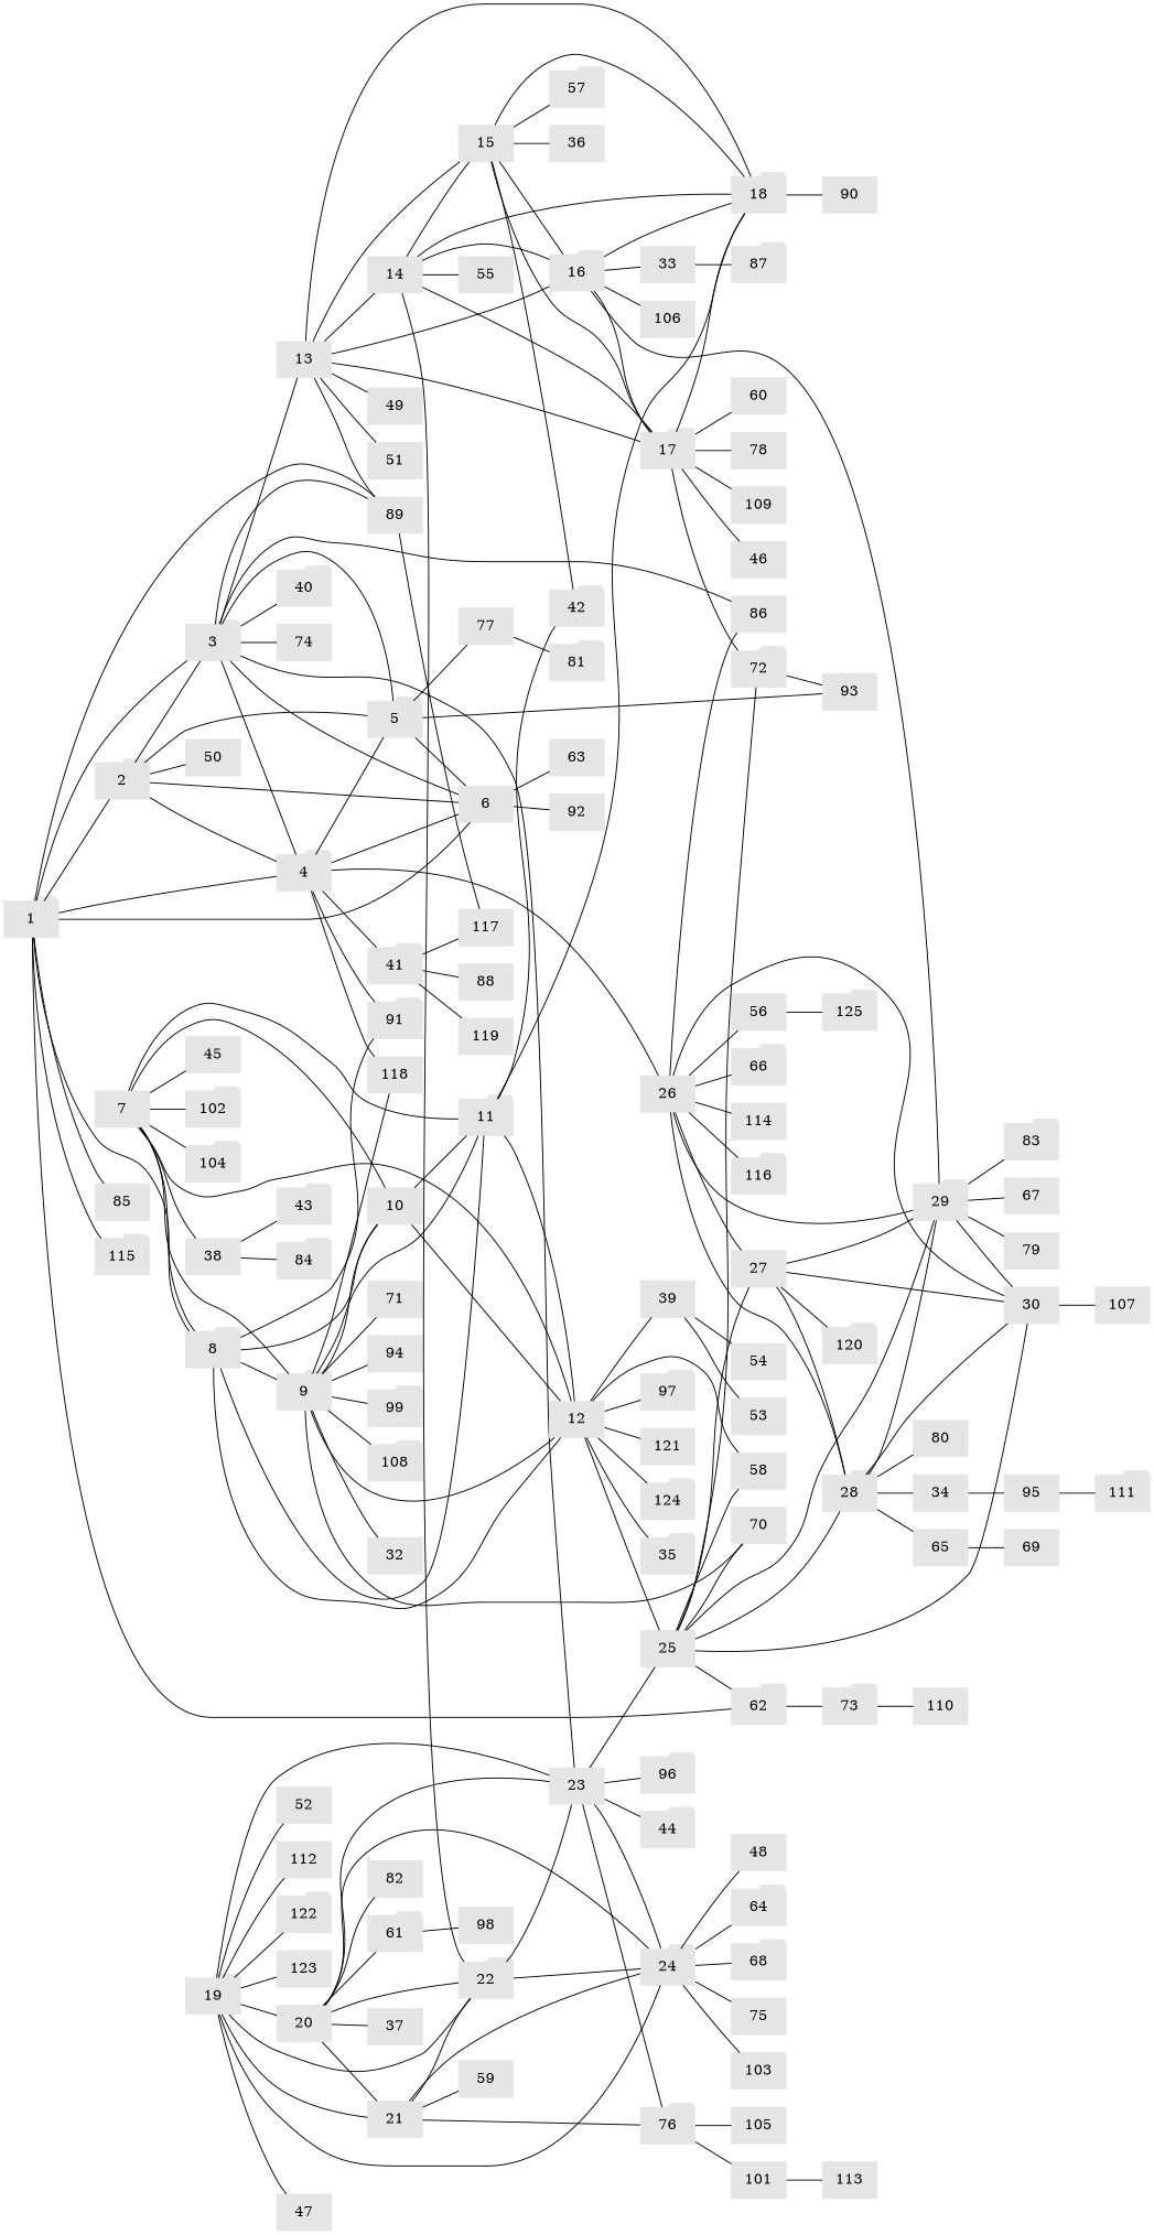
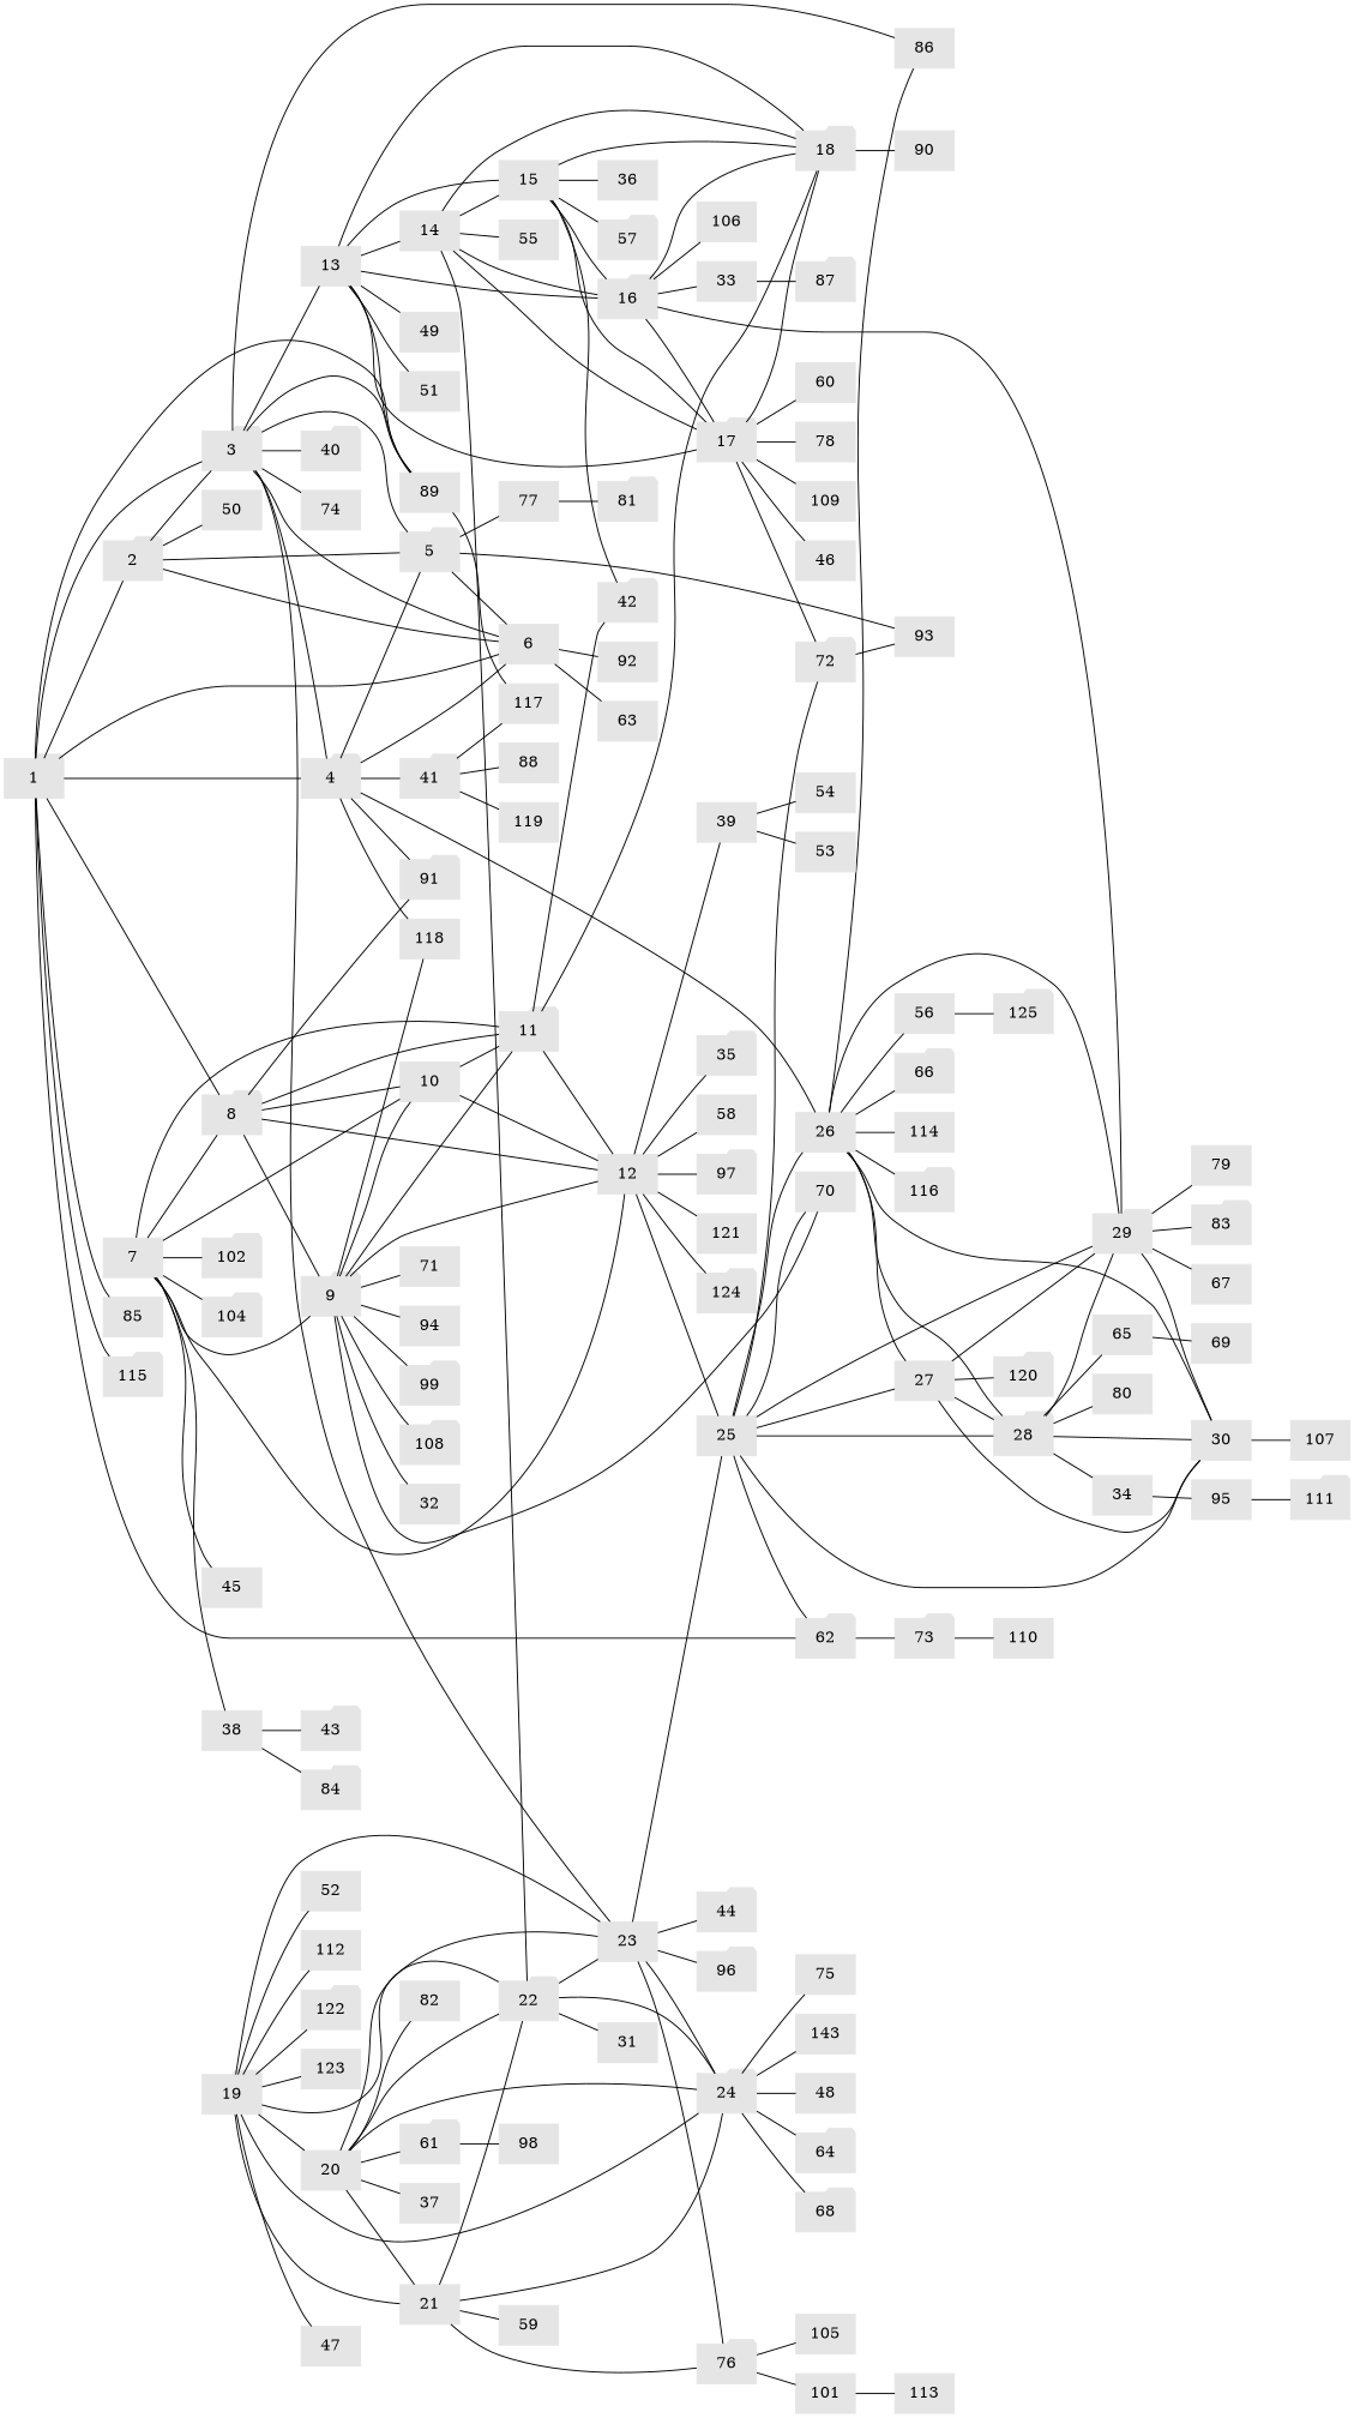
  graph {
    rankdir=LR
    node [color=gray90 shape=box style=filled]
    1 [shape=folder]
    2 [shape=folder]
    3 [shape=folder]
    4 [shape=folder]
    6
    8 [shape=folder]
    62 [shape=folder]
    85
    115 [shape=folder]
    89
    5 [shape=folder]
    50
    13
    23
    40 [shape=folder]
    74
    86
    26
    41 [shape=folder]
    91 [shape=folder]
    118
    77
    93
    63
    92
    9 [shape=folder]
    10
    11 [shape=folder]
    12
    73 [shape=folder]
    18 [shape=folder]
    14
    15
    16 [shape=folder]
    17 [shape=folder]
    49
    51
    24 [shape=folder]
    25
    44 [shape=folder]
    76 [shape=folder]
    96 [shape=folder]
    117
    29 [shape=folder]
    27
    28 [shape=folder]
    30
    56
    66 [shape=folder]
    114
    116 [shape=folder]
    88
    119
    81 [shape=folder]
    7
    38
    45
    102 [shape=folder]
    104 [shape=folder]
    32
    70
    71
    94
    99 [shape=folder]
    108 [shape=folder]
    42 [shape=folder]
    35 [shape=folder]
    39
    58
    97 [shape=folder]
    121
    124 [shape=folder]
    43 [shape=folder]
    84 [shape=folder]
    90
    48
    64 [shape=folder]
    68 [shape=folder]
    75
-   103
+   103 [label=143]
    72 [shape=folder]
    53
    54
    22 [shape=folder]
    55
    36
    57 [shape=folder]
    33
    106
    46
    60
    78
    109
+   31
    67
    79
    83 [shape=folder]
    87 [shape=folder]
    19 [shape=folder]
    20
    21
    47
    52
    112
    122 [shape=folder]
    123
    37
    61 [shape=folder]
    82
    59
    98
    101
    105
    120 [shape=folder]
    34
    65
    80
    107
    125 [shape=folder]
    95
    69
    111 [shape=folder]
    110
    113
    1 -- 2
    1 -- 3
    1 -- 4
    1 -- 6
    1 -- 8
    1 -- 62
    1 -- 85
    1 -- 115
    1 -- 89
    2 -- 3
-   2 -- 4
    2 -- 6
    2 -- 5
    2 -- 50
    3 -- 4
    3 -- 6
    3 -- 89
    3 -- 5
    3 -- 13
    3 -- 23
    3 -- 40
    3 -- 74
    3 -- 86
    4 -- 6
    4 -- 5
    4 -- 26
    4 -- 41
    4 -- 91
    4 -- 118
    6 -- 63
    6 -- 92
    8 -- 91
    8 -- 9
    8 -- 10
    8 -- 11
    8 -- 12
    62 -- 73
    89 -- 117
    5 -- 6
    5 -- 77
    5 -- 93
    13 -- 89
    13 -- 18
    13 -- 14
    13 -- 15
    13 -- 16
    13 -- 17
    13 -- 49
    13 -- 51
    23 -- 24
    23 -- 25
    23 -- 44
    23 -- 76
    23 -- 96
    26 -- 86
    26 -- 29
    26 -- 27
    26 -- 28
    26 -- 30
    26 -- 56
    26 -- 66
    26 -- 114
    26 -- 116
    41 -- 117
    41 -- 88
    41 -- 119
    77 -- 81
    9 -- 118
    9 -- 10
    9 -- 11
    9 -- 12
    9 -- 32
    9 -- 70
    9 -- 71
    9 -- 94
    9 -- 99
    9 -- 108
    10 -- 11
    10 -- 12
    11 -- 12
    11 -- 18
    11 -- 42
    12 -- 25
    12 -- 35
    12 -- 39
    12 -- 58
    12 -- 97
    12 -- 121
    12 -- 124
    73 -- 110
    18 -- 90
    14 -- 18
    14 -- 15
    14 -- 16
    14 -- 17
    14 -- 22
    14 -- 55
    15 -- 18
    15 -- 16
    15 -- 17
    15 -- 42
    15 -- 36
    15 -- 57
    16 -- 18
    16 -- 17
    16 -- 29
    16 -- 33
    16 -- 106
    17 -- 18
    17 -- 72
    17 -- 46
    17 -- 60
    17 -- 78
    17 -- 109
    24 -- 48
    24 -- 64
    24 -- 68
    24 -- 75
    24 -- 103
    25 -- 62
-   25 -- 58
+   25 -- 26
    25 -- 29
    25 -- 27
    25 -- 28
    25 -- 30
    25 -- 70
    25 -- 72
    76 -- 101
    76 -- 105
    29 -- 30
    29 -- 67
    29 -- 79
    29 -- 83
    27 -- 29
    27 -- 28
    27 -- 30
    27 -- 120
    28 -- 29
    28 -- 30
    28 -- 34
    28 -- 65
    28 -- 80
    30 -- 107
    56 -- 125
    7 -- 8
    7 -- 9
    7 -- 10
    7 -- 11
    7 -- 12
    7 -- 38
    7 -- 45
    7 -- 102
    7 -- 104
    38 -- 43
    38 -- 84
    39 -- 53
    39 -- 54
    72 -- 93
    22 -- 23
    22 -- 24
+   22 -- 31
    33 -- 87
    19 -- 23
    19 -- 24
    19 -- 22
    19 -- 20
    19 -- 21
    19 -- 47
    19 -- 52
    19 -- 112
    19 -- 122
    19 -- 123
    20 -- 23
    20 -- 24
    20 -- 22
    20 -- 21
    20 -- 37
    20 -- 61
    20 -- 82
    21 -- 24
    21 -- 76
    21 -- 22
    21 -- 59
    61 -- 98
    101 -- 113
    34 -- 95
    65 -- 69
    95 -- 111
  }
